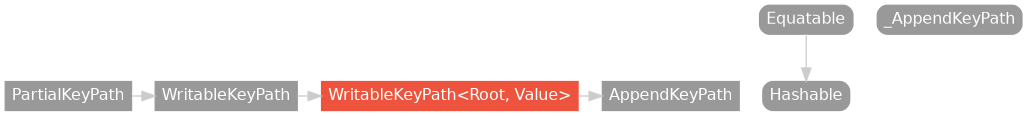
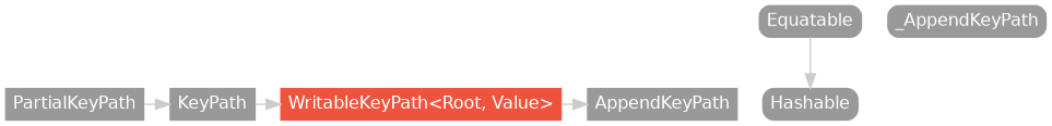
  strict digraph {
    node [color="#999999" fillcolor="#999999" fontcolor=white fontname=Helvetica fontsize=12 margin="0.07,0.05" shape=box style=filled]
    edge [color="#cccccc"]
-   KeyPath [height=0.3 label=WritableKeyPath]
+   KeyPath [height=0.3]
    PartialKeyPath [height=0.3]
    n3 [height=0.3 label=AppendKeyPath]
    "WritableKeyPath<Root, Value>" [color="#ee543d" fillcolor="#ee543d" height=0.3]
    Equatable [height=0.3 style="filled,rounded"]
    Hashable [height=0.3 style="filled,rounded"]
    _AppendKeyPath [height=0.3 style="filled,rounded"]
    subgraph sub_1 {
      rank=max
      KeyPath
      PartialKeyPath
      n3
      "WritableKeyPath<Root, Value>"
    }
    KeyPath -> "WritableKeyPath<Root, Value>"
    PartialKeyPath -> KeyPath
    "WritableKeyPath<Root, Value>" -> n3
    Equatable -> Hashable
  }
